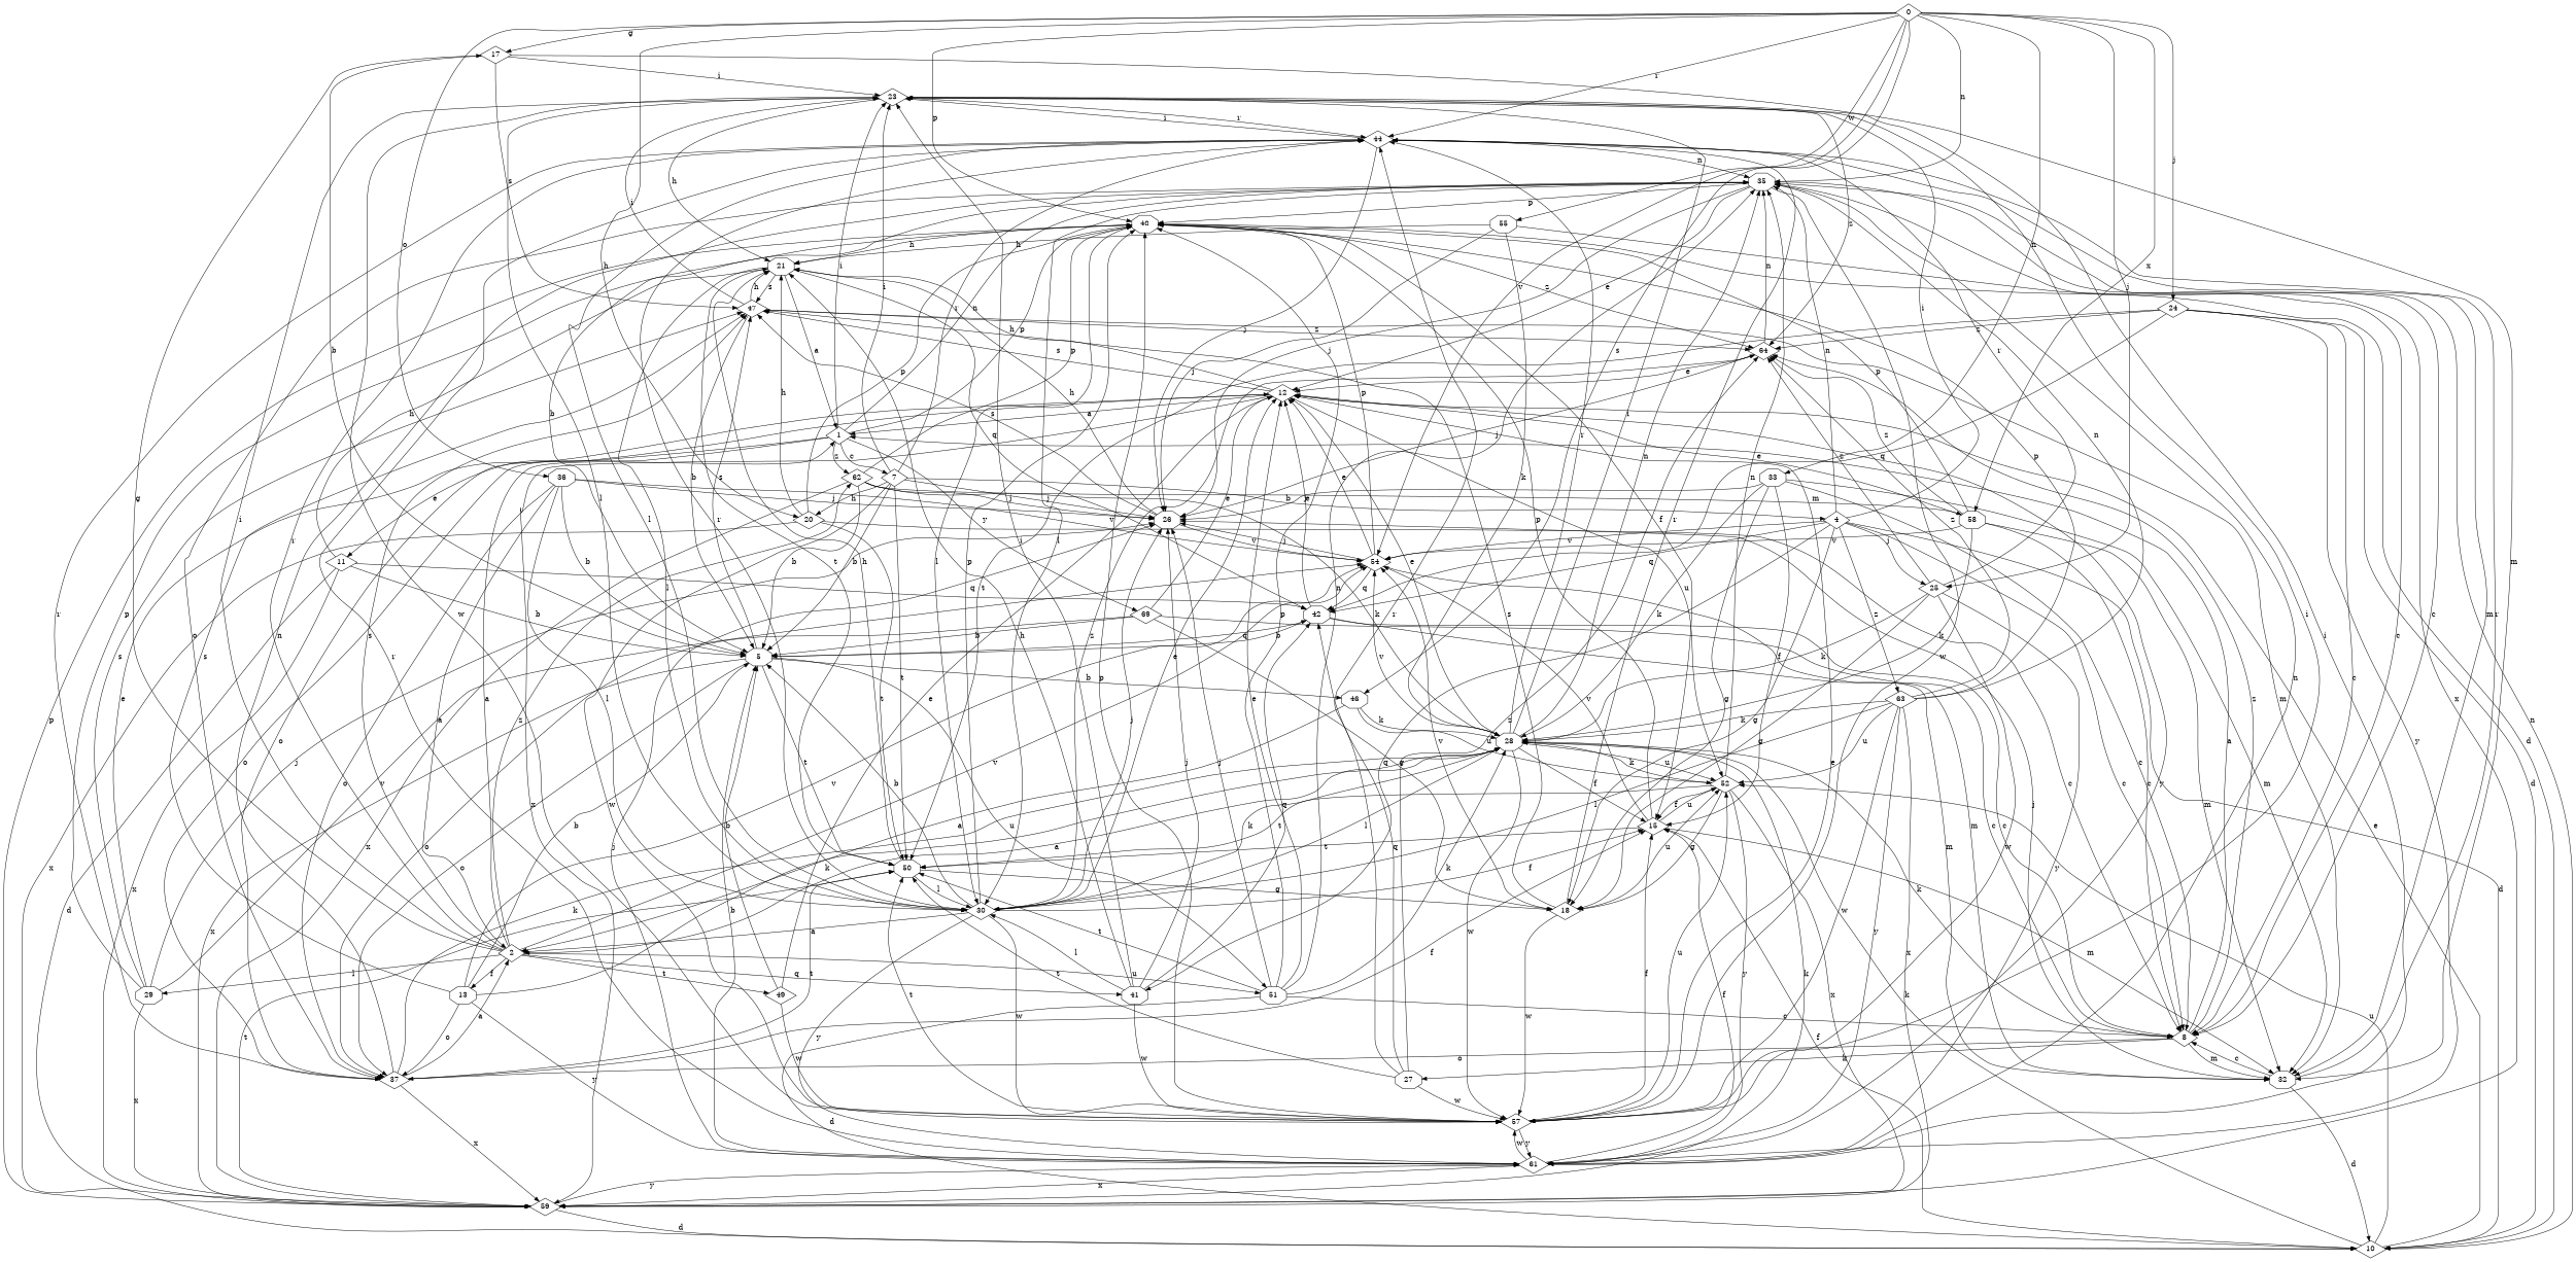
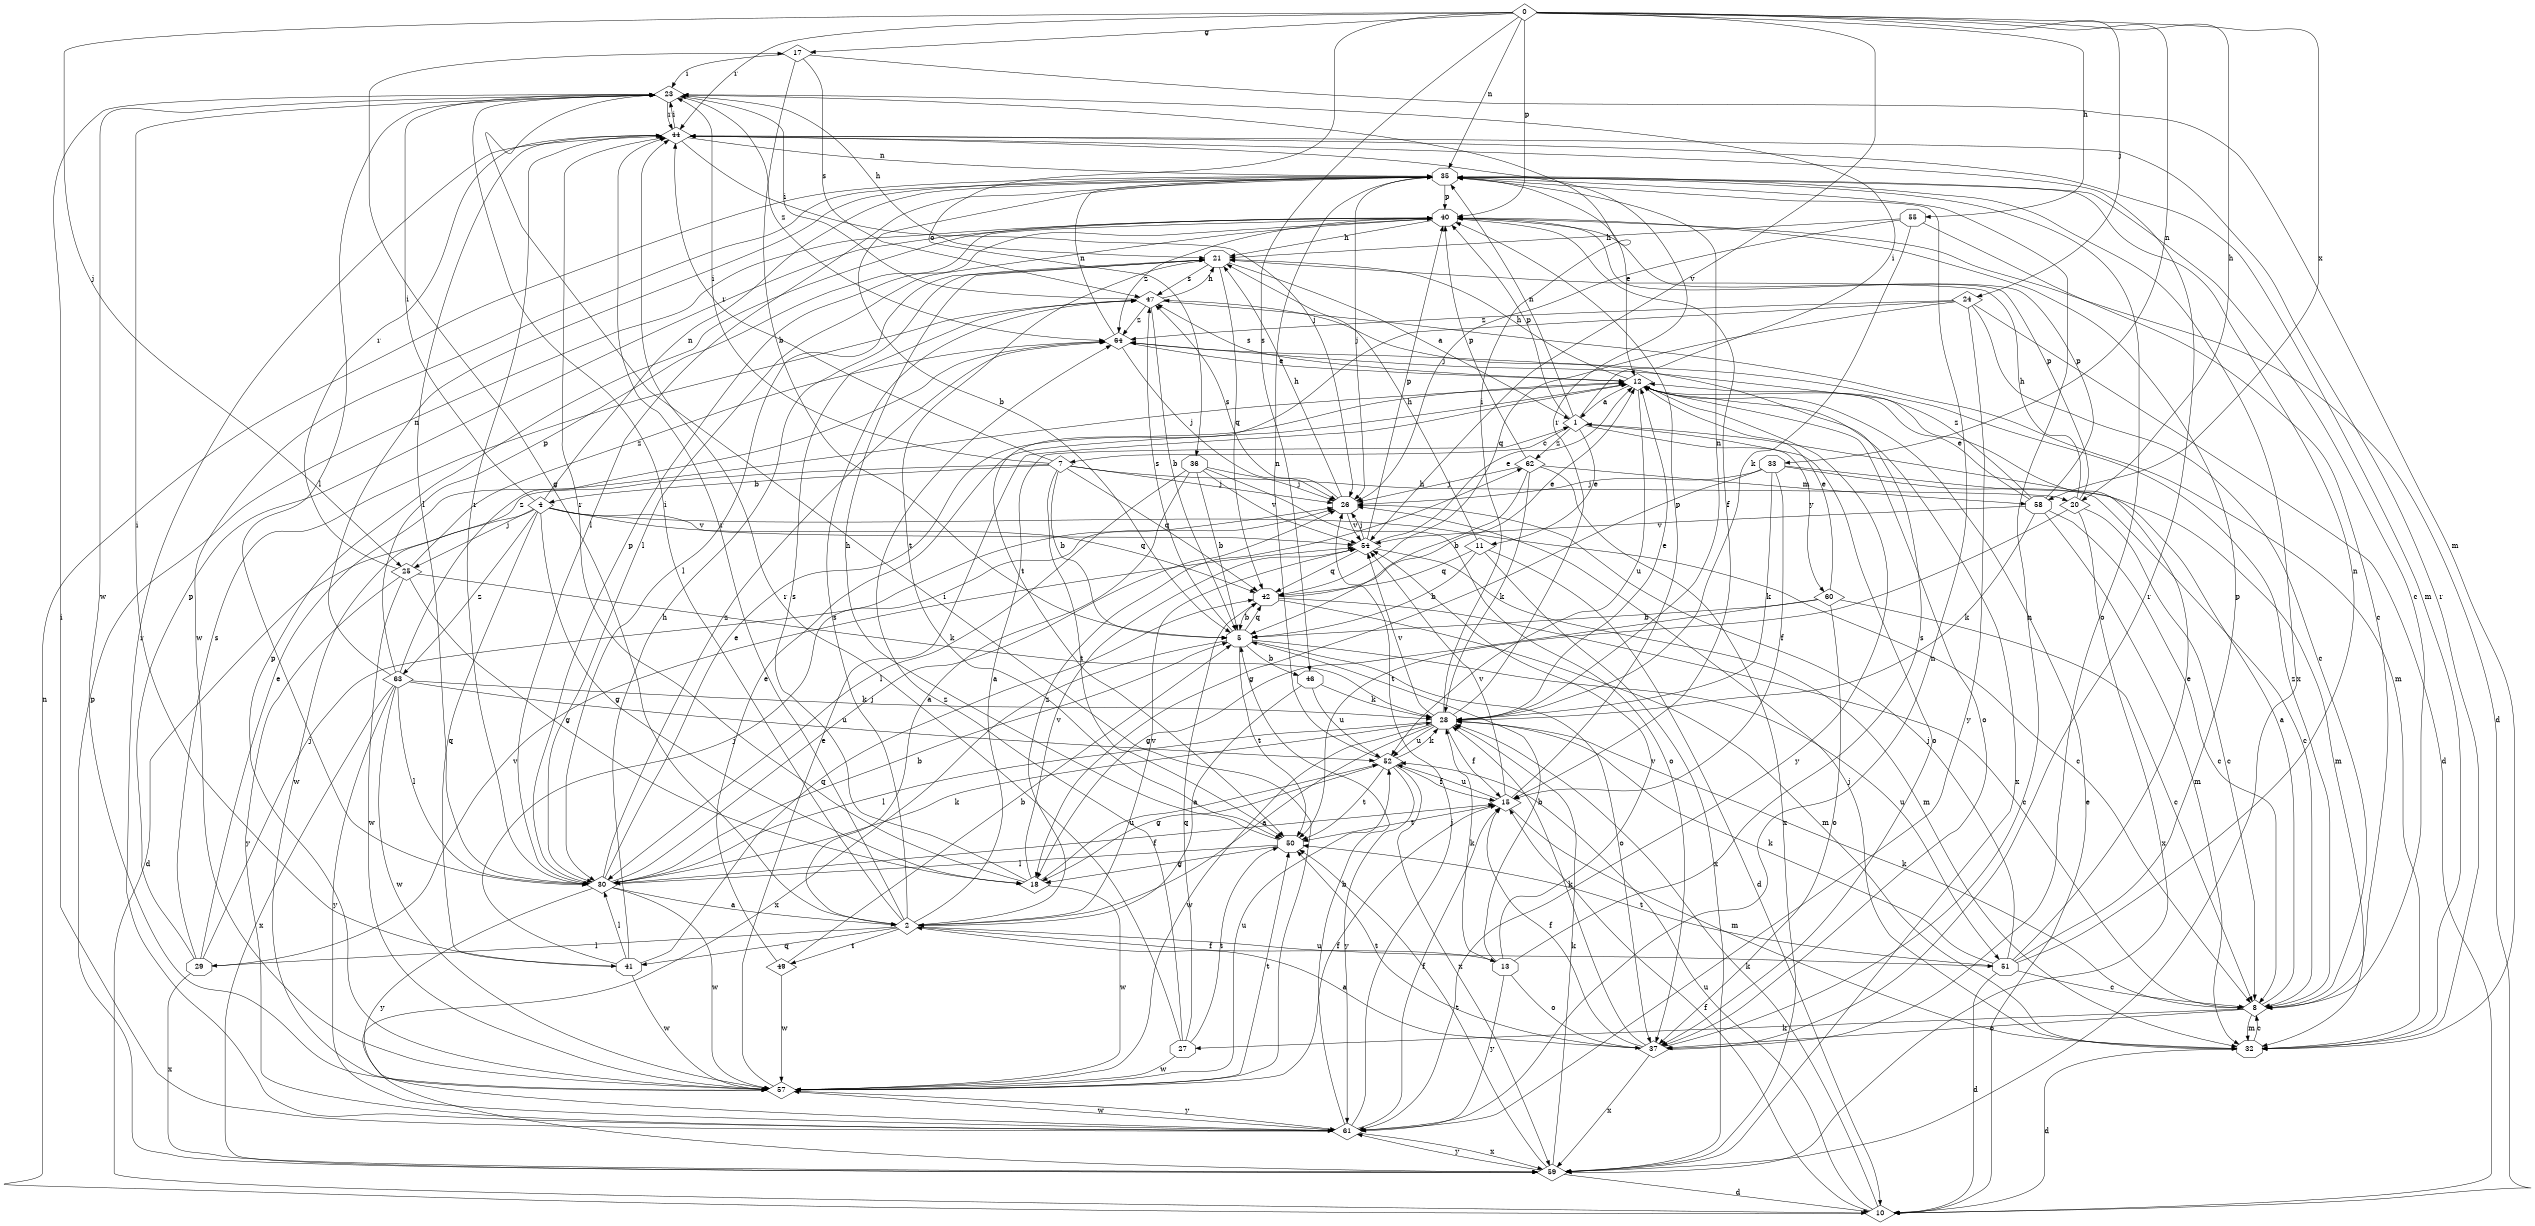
  strict digraph {
    node [shape=diamond]
    0
    17
    20
    24
    25
    33 [shape=octagon]
    35 [shape=octagon]
    36 [shape=octagon]
    40 [shape=octagon]
    44
    46 [shape=octagon]
    54
    55 [shape=octagon]
    58 [shape=octagon]
    23
    47
    5 [shape=octagon]
    32 [shape=octagon]
    8
    50 [shape=octagon]
    59
    21 [shape=octagon]
    10
    42 [shape=octagon]
    64
    61
    18
    57
    28 [shape=octagon]
    26 [shape=octagon]
    15
    37
    12
    30
    2
    52
    1
    7
    11
-   60 [label=69]
+   60
    62
    4
    13 [shape=octagon]
    29 [shape=octagon]
    41 [shape=octagon]
    49
    51 [shape=octagon]
    63
    27 [shape=octagon]
    0 -> 17 [label=g]
    0 -> 20 [label=h]
    0 -> 24 [label=j]
    0 -> 25 [label=j]
    0 -> 33 [label=n]
    0 -> 35 [label=n]
    0 -> 36 [label=o]
    0 -> 40 [label=p]
    0 -> 44 [label=r]
    0 -> 46 [label=s]
    0 -> 54 [label=v]
-   0 -> 55 [label=w]
+   0 -> 55 [label=h]
    0 -> 58 [label=x]
    17 -> 23 [label=i]
    17 -> 47 [label=s]
    17 -> 5 [label=b]
    17 -> 32 [label=m]
    20 -> 40 [label=p]
    20 -> 8 [label=c]
    20 -> 50 [label=t]
    20 -> 59 [label=x]
    20 -> 21 [label=h]
    24 -> 8 [label=c]
    24 -> 50 [label=t]
    24 -> 10 [label=d]
    24 -> 42 [label=q]
    24 -> 64 [label=z]
    24 -> 61 [label=y]
    25 -> 44 [label=r]
    25 -> 64 [label=z]
    25 -> 61 [label=y]
    25 -> 18 [label=g]
    25 -> 57 [label=w]
    25 -> 28 [label=k]
    33 -> 32 [label=m]
    33 -> 8 [label=c]
    33 -> 18 [label=g]
    33 -> 28 [label=k]
    33 -> 26 [label=j]
    33 -> 15 [label=f]
    35 -> 40 [label=p]
    35 -> 5 [label=b]
    35 -> 8 [label=c]
    35 -> 59 [label=x]
    35 -> 57 [label=w]
    35 -> 26 [label=j]
    35 -> 37 [label=o]
    35 -> 12 [label=e]
    35 -> 30 [label=l]
    36 -> 54 [label=v]
    36 -> 5 [label=b]
    36 -> 26 [label=j]
    36 -> 37 [label=o]
    36 -> 30 [label=l]
    36 -> 2 [label=a]
    40 -> 21 [label=h]
    40 -> 10 [label=d]
    40 -> 64 [label=z]
    40 -> 15 [label=f]
    40 -> 30 [label=l]
    44 -> 35 [label=n]
    44 -> 23 [label=i]
    44 -> 32 [label=m]
    44 -> 26 [label=j]
    44 -> 30 [label=l]
    46 -> 28 [label=k]
    46 -> 2 [label=a]
    46 -> 52 [label=u]
    54 -> 40 [label=p]
    54 -> 32 [label=m]
    54 -> 42 [label=q]
    54 -> 26 [label=j]
    54 -> 12 [label=e]
    55 -> 8 [label=c]
    55 -> 21 [label=h]
    55 -> 28 [label=k]
    55 -> 26 [label=j]
    58 -> 40 [label=p]
    58 -> 54 [label=v]
    58 -> 32 [label=m]
    58 -> 8 [label=c]
    58 -> 64 [label=z]
    58 -> 28 [label=k]
    58 -> 12 [label=e]
    23 -> 44 [label=r]
    23 -> 21 [label=h]
    23 -> 64 [label=z]
    23 -> 57 [label=w]
    23 -> 30 [label=l]
    47 -> 23 [label=i]
    47 -> 5 [label=b]
    47 -> 32 [label=m]
    47 -> 21 [label=h]
    47 -> 64 [label=z]
    5 -> 46 [label=b]
    5 -> 47 [label=s]
    5 -> 50 [label=t]
    5 -> 59 [label=x]
    5 -> 42 [label=q]
    5 -> 37 [label=o]
    5 -> 51 [label=u]
    32 -> 44 [label=r]
    32 -> 8 [label=c]
    32 -> 10 [label=d]
    32 -> 26 [label=j]
    8 -> 32 [label=m]
    8 -> 64 [label=z]
    8 -> 28 [label=k]
    8 -> 37 [label=o]
    8 -> 1 [label=a]
    8 -> 27 [label=k]
    50 -> 21 [label=h]
    50 -> 18 [label=g]
    50 -> 30 [label=l]
    59 -> 40 [label=p]
    59 -> 50 [label=t]
    59 -> 10 [label=d]
    59 -> 61 [label=y]
    59 -> 28 [label=k]
    21 -> 47 [label=s]
    21 -> 50 [label=t]
    21 -> 42 [label=q]
    21 -> 30 [label=l]
    21 -> 1 [label=a]
    10 -> 35 [label=n]
    10 -> 28 [label=k]
    10 -> 15 [label=f]
    10 -> 12 [label=e]
    10 -> 52 [label=u]
    42 -> 5 [label=b]
    42 -> 32 [label=m]
    42 -> 8 [label=c]
    42 -> 12 [label=e]
    64 -> 35 [label=n]
    64 -> 26 [label=j]
    64 -> 12 [label=e]
    61 -> 35 [label=n]
    61 -> 44 [label=r]
    61 -> 23 [label=i]
    61 -> 5 [label=b]
    61 -> 59 [label=x]
    61 -> 57 [label=w]
    61 -> 26 [label=j]
    61 -> 15 [label=f]
    18 -> 44 [label=r]
    18 -> 54 [label=v]
    18 -> 47 [label=s]
    18 -> 57 [label=w]
    18 -> 52 [label=u]
    57 -> 40 [label=p]
    57 -> 23 [label=i]
    57 -> 50 [label=t]
    57 -> 61 [label=y]
    57 -> 15 [label=f]
    57 -> 12 [label=e]
    57 -> 52 [label=u]
    28 -> 35 [label=n]
    28 -> 44 [label=r]
    28 -> 54 [label=v]
    28 -> 23 [label=i]
    28 -> 57 [label=w]
    28 -> 15 [label=f]
    28 -> 12 [label=e]
    28 -> 30 [label=l]
    28 -> 2 [label=a]
    28 -> 52 [label=u]
    26 -> 54 [label=v]
    26 -> 47 [label=s]
    26 -> 21 [label=h]
    15 -> 40 [label=p]
    15 -> 54 [label=v]
    15 -> 32 [label=m]
    15 -> 50 [label=t]
    15 -> 52 [label=u]
    37 -> 35 [label=n]
    37 -> 44 [label=r]
    37 -> 50 [label=t]
    37 -> 59 [label=x]
    37 -> 28 [label=k]
    37 -> 15 [label=f]
    37 -> 2 [label=a]
    12 -> 47 [label=s]
    12 -> 59 [label=x]
    12 -> 21 [label=h]
    12 -> 61 [label=y]
    12 -> 37 [label=o]
    12 -> 52 [label=u]
    12 -> 1 [label=a]
    30 -> 40 [label=p]
    30 -> 44 [label=r]
    30 -> 5 [label=b]
    30 -> 64 [label=z]
    30 -> 61 [label=y]
    30 -> 57 [label=w]
    30 -> 28 [label=k]
    30 -> 26 [label=j]
    30 -> 15 [label=f]
    30 -> 12 [label=e]
    30 -> 2 [label=a]
    2 -> 17 [label=g]
    2 -> 44 [label=r]
    2 -> 54 [label=v]
    2 -> 23 [label=i]
    2 -> 47 [label=s]
    2 -> 1 [label=a]
    2 -> 62 [label=z]
    2 -> 13 [label=f]
    2 -> 29 [label=l]
    2 -> 41 [label=q]
    2 -> 49 [label=t]
    2 -> 51 [label=u]
    52 -> 35 [label=n]
    52 -> 50 [label=t]
    52 -> 59 [label=x]
    52 -> 61 [label=y]
    52 -> 18 [label=g]
    52 -> 28 [label=k]
    52 -> 15 [label=f]
    1 -> 35 [label=n]
    1 -> 40 [label=p]
    1 -> 23 [label=i]
    1 -> 37 [label=o]
    1 -> 7 [label=c]
    1 -> 11 [label=e]
    1 -> 60 [label=y]
    1 -> 62 [label=z]
    7 -> 20 [label=h]
    7 -> 44 [label=r]
    7 -> 23 [label=i]
    7 -> 5 [label=b]
    7 -> 50 [label=t]
+   7 -> 42 [label=q]
    7 -> 57 [label=w]
    7 -> 26 [label=j]
    7 -> 4 [label=b]
    11 -> 5 [label=b]
    11 -> 59 [label=x]
    11 -> 21 [label=h]
    11 -> 10 [label=d]
    11 -> 42 [label=q]
    60 -> 5 [label=b]
    60 -> 8 [label=c]
    60 -> 18 [label=g]
    60 -> 37 [label=o]
    60 -> 12 [label=e]
    62 -> 40 [label=p]
    62 -> 58 [label=m]
    62 -> 5 [label=b]
    62 -> 59 [label=x]
    62 -> 28 [label=k]
    62 -> 26 [label=j]
    4 -> 25 [label=j]
    4 -> 35 [label=n]
    4 -> 54 [label=v]
    4 -> 23 [label=i]
    4 -> 8 [label=c]
    4 -> 10 [label=d]
    4 -> 42 [label=q]
    4 -> 18 [label=g]
    4 -> 41 [label=q]
    4 -> 63 [label=z]
    13 -> 54 [label=v]
    13 -> 47 [label=s]
    13 -> 5 [label=b]
    13 -> 61 [label=y]
    13 -> 28 [label=k]
    13 -> 37 [label=o]
    29 -> 40 [label=p]
    29 -> 54 [label=v]
    29 -> 47 [label=s]
    29 -> 59 [label=x]
    29 -> 26 [label=j]
    29 -> 12 [label=e]
    41 -> 23 [label=i]
    41 -> 21 [label=h]
    41 -> 42 [label=q]
    41 -> 57 [label=w]
    41 -> 26 [label=j]
    41 -> 30 [label=l]
    49 -> 5 [label=b]
    49 -> 57 [label=w]
    49 -> 12 [label=e]
    51 -> 35 [label=n]
    51 -> 40 [label=p]
    51 -> 8 [label=c]
    51 -> 50 [label=t]
    51 -> 10 [label=d]
    51 -> 28 [label=k]
    51 -> 26 [label=j]
    51 -> 12 [label=e]
    63 -> 35 [label=n]
    63 -> 40 [label=p]
    63 -> 59 [label=x]
    63 -> 64 [label=z]
    63 -> 61 [label=y]
    63 -> 57 [label=w]
    63 -> 28 [label=k]
    63 -> 30 [label=l]
    63 -> 52 [label=u]
    27 -> 44 [label=r]
    27 -> 50 [label=t]
    27 -> 42 [label=q]
    27 -> 64 [label=z]
    27 -> 57 [label=w]
  }
